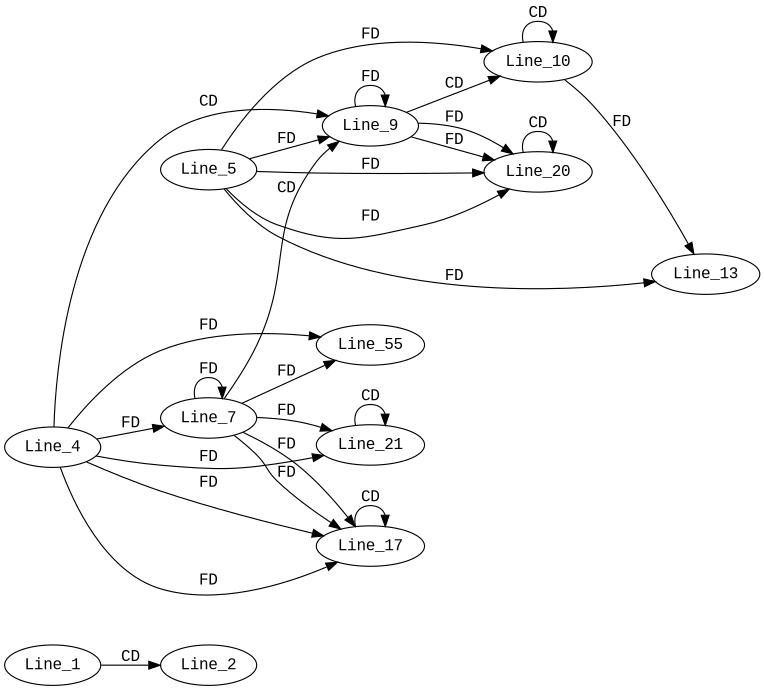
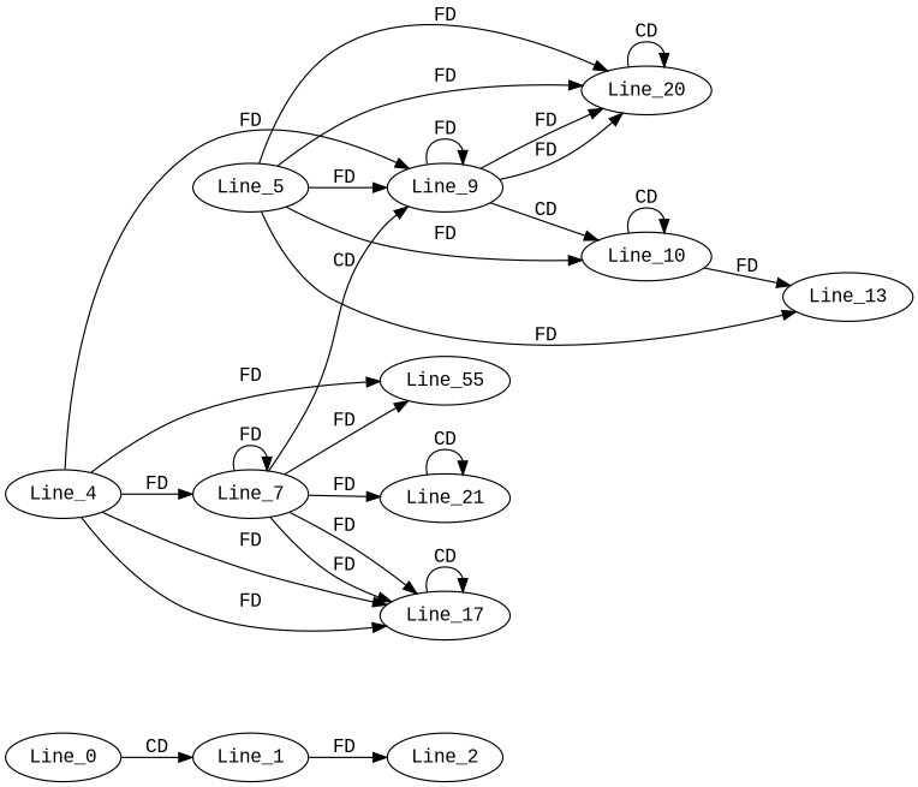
  digraph {
    fontname="Liberation Mono"
    rankdir=LR
    node [fontname="Liberation Mono"]
    edge [fontname="Liberation Mono"]
+   Line_0
    Line_1
    Line_2
    Line_4
    Line_7
    Line_9
    n7 [label=Line_55]
    Line_17
    Line_21
    Line_10
    Line_20
    Line_5
    Line_13
-   Line_1 -> Line_2 [label=CD]
+   Line_0 -> Line_1 [label=CD]
+   Line_1 -> Line_2 [label=FD]
    Line_4 -> Line_7 [label=FD]
-   Line_4 -> Line_9 [label=CD]
+   Line_4 -> Line_9 [label=FD]
    Line_4 -> n7 [label=FD]
    Line_4 -> Line_17 [label=FD]
    Line_4 -> Line_17 [label=FD]
-   Line_4 -> Line_21 [label=FD]
    Line_7 -> Line_7 [label=FD]
    Line_7 -> Line_9 [label=CD]
    Line_7 -> n7 [label=FD]
    Line_7 -> Line_17 [label=FD]
    Line_7 -> Line_17 [label=FD]
    Line_7 -> Line_21 [label=FD]
    Line_9 -> Line_9 [label=FD]
    Line_9 -> Line_10 [label=CD]
    Line_9 -> Line_20 [label=FD]
    Line_9 -> Line_20 [label=FD]
    Line_17 -> Line_17 [label=CD]
    Line_21 -> Line_21 [label=CD]
    Line_10 -> Line_10 [label=CD]
    Line_10 -> Line_13 [label=FD]
    Line_20 -> Line_20 [label=CD]
    Line_5 -> Line_9 [label=FD]
    Line_5 -> Line_10 [label=FD]
    Line_5 -> Line_20 [label=FD]
    Line_5 -> Line_20 [label=FD]
    Line_5 -> Line_13 [label=FD]
  }
